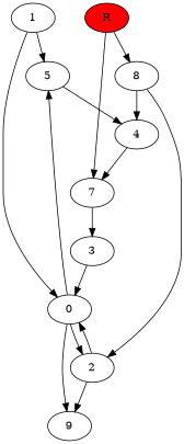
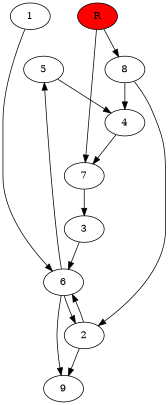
  digraph {
    1
    5
-   6 [label=0]
+   6
    4
    2
    9
    3
    7
    8
    R [fillcolor="#ff0000" style=filled]
-   1 -> 5
    1 -> 6
    5 -> 4
    6 -> 5
    6 -> 2
    6 -> 9
    4 -> 7
    2 -> 6
    2 -> 9
    3 -> 6
    7 -> 3
    8 -> 4
    8 -> 2
    R -> 7
    R -> 8
  }
